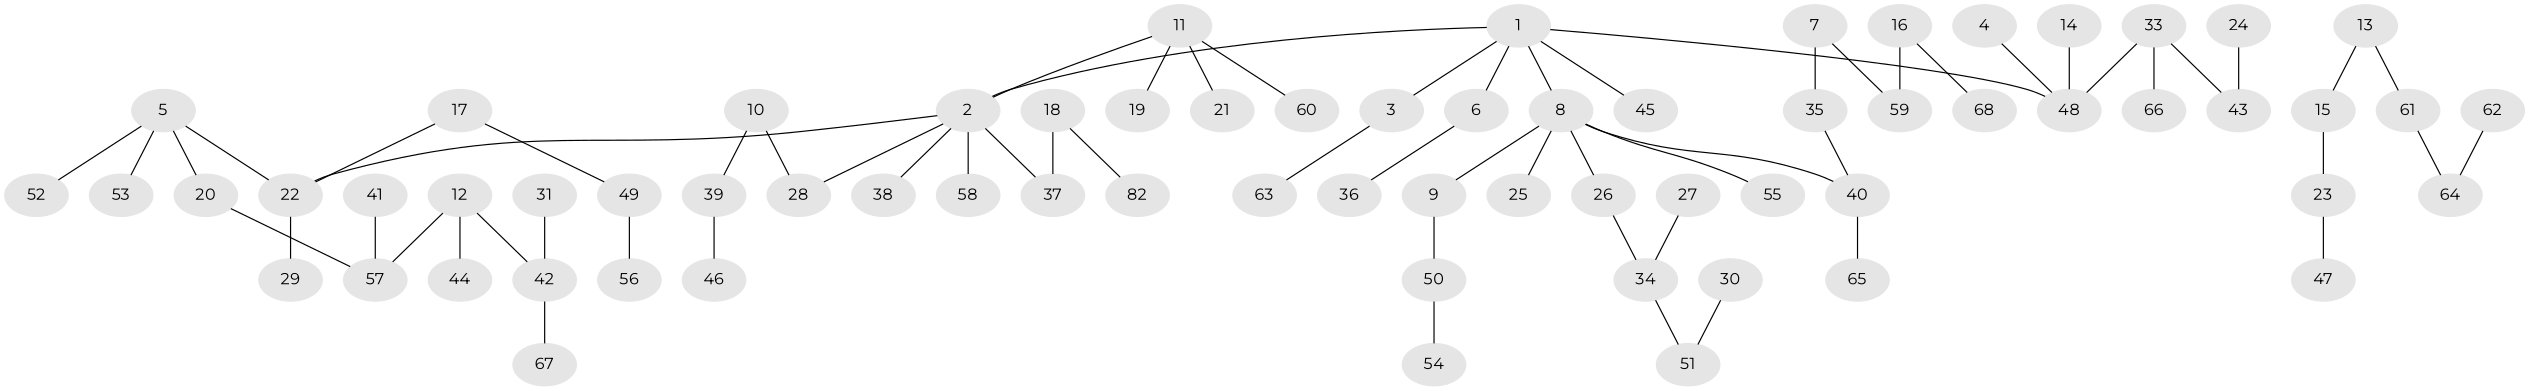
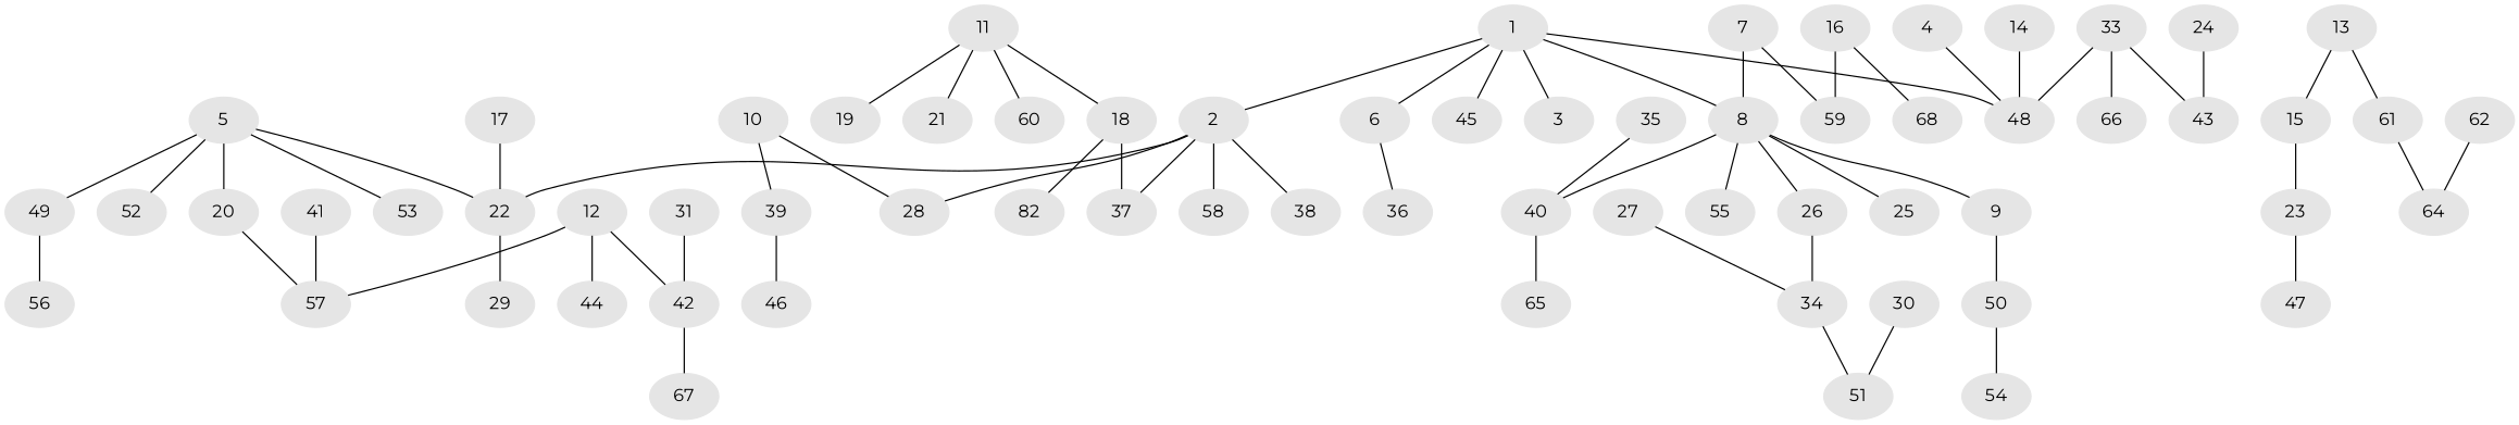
  graph {
    fontname=Montserrat
    node [color=gray90 fontname=Montserrat style=filled]
    edge [fontname=Montserrat weight=1.0]
    1
    2
    3
    6
    8
    45
    48
    22
    28
    37
    38
    58
-   63
    36
    9
    25
    26
    40
    55
    13
    15
    61
    29
    4
    5
    49
    52
    53
    20
    41
    57
    56
    7
    59
    50
    34
    65
    54
    10
    39
    46
    11
    18
    19
    21
    60
    n47 [label=82]
    12
    42
    44
    67
    23
    64
    14
    47
    16
    68
    17
    24
    43
    51
    27
    30
    31
    33
    66
    35
    62
    1 -- 2
    1 -- 3
    1 -- 6
    1 -- 8
    1 -- 45
    1 -- 48
    2 -- 22
    2 -- 28
    2 -- 37
    2 -- 38
    2 -- 58
-   3 -- 63
    6 -- 36
    8 -- 9
    8 -- 25
    8 -- 26
    8 -- 40
    8 -- 55
    22 -- 29
    9 -- 50
    26 -- 34
    40 -- 65
    13 -- 15
    13 -- 61
    15 -- 23
    61 -- 64
    4 -- 48
    5 -- 22
-   17 -- 49
+   5 -- 49
    5 -- 52
    5 -- 53
    5 -- 20
    49 -- 56
    20 -- 57
    41 -- 57
-   7 -- 35
+   7 -- 8
    7 -- 59
    50 -- 54
    34 -- 51
    10 -- 28
    10 -- 39
    39 -- 46
-   11 -- 2
+   11 -- 18
    11 -- 19
    11 -- 21
    11 -- 60
    18 -- 37
    18 -- n47
    12 -- 57
    12 -- 42
    12 -- 44
    42 -- 67
    23 -- 47
    14 -- 48
    16 -- 59
    16 -- 68
    17 -- 22
    24 -- 43
    27 -- 34
    30 -- 51
    31 -- 42
    33 -- 48
    33 -- 43
    33 -- 66
    35 -- 40
    62 -- 64
  }
